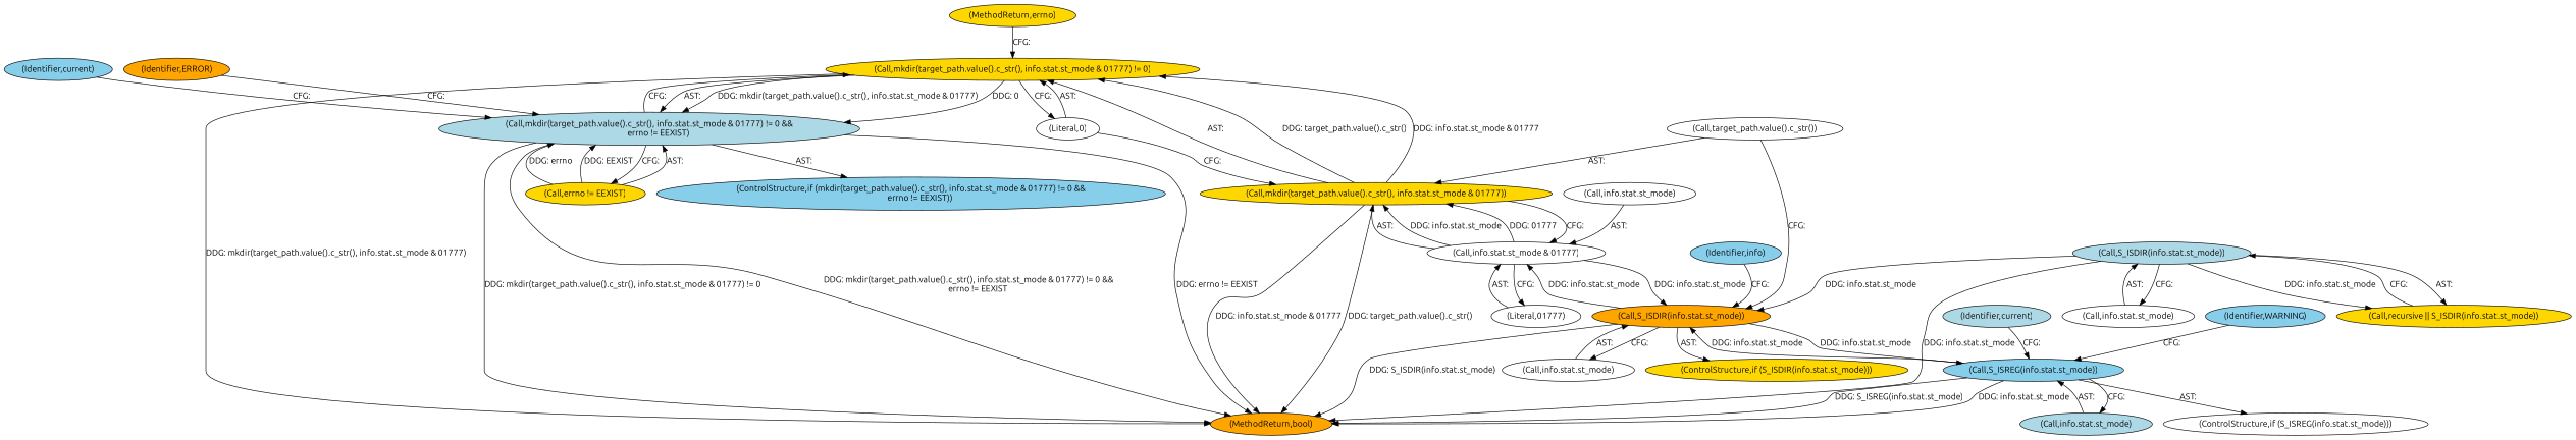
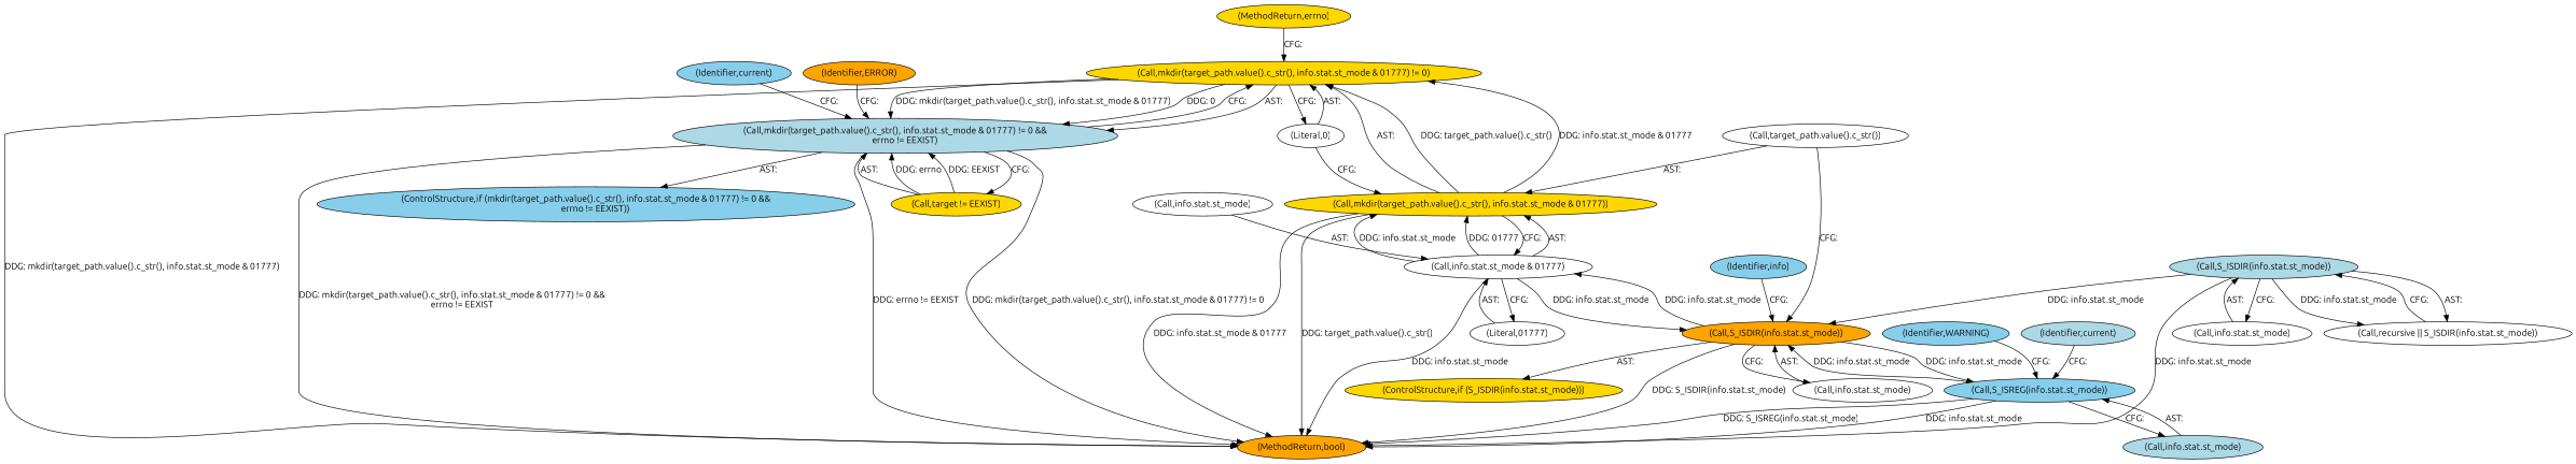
  digraph {
    fontname=Ubuntu
    node [fillcolor=white fontname=Ubuntu style=filled]
    edge [fontname=Ubuntu]
    n1 [fillcolor=gold label="(Call,mkdir(target_path.value().c_str(), info.stat.st_mode & 01777) != 0)"]
    n2 [fillcolor=lightblue label="(Call,mkdir(target_path.value().c_str(), info.stat.st_mode & 01777) != 0 &&\n          errno != EEXIST)"]
    n3 [fillcolor=orange label="(MethodReturn,bool)"]
    n4 [label="(Literal,0)"]
-   n5 [fillcolor=gold label="(Call,errno != EEXIST)"]
+   n5 [fillcolor=gold label="(Call,target != EEXIST)"]
    n6 [fillcolor=skyblue label="(ControlStructure,if (mkdir(target_path.value().c_str(), info.stat.st_mode & 01777) != 0 &&\n          errno != EEXIST))"]
    n7 [fillcolor=gold label="(Call,mkdir(target_path.value().c_str(), info.stat.st_mode & 01777))"]
    n8 [label="(Call,info.stat.st_mode & 01777)"]
    n9 [fillcolor=orange label="(Call,S_ISDIR(info.stat.st_mode))"]
    n10 [label="(Literal,01777)"]
    n11 [fillcolor=skyblue label="(Call,S_ISREG(info.stat.st_mode))"]
    n12 [label="(Call,info.stat.st_mode)"]
    n13 [fillcolor=gold label="(ControlStructure,if (S_ISDIR(info.stat.st_mode)))"]
    n14 [fillcolor=lightblue label="(Call,info.stat.st_mode)"]
-   n15 [label="(ControlStructure,if (S_ISREG(info.stat.st_mode)))"]
    n16 [fillcolor=lightblue label="(Call,S_ISDIR(info.stat.st_mode))"]
-   n17 [fillcolor=gold label="(Call,recursive || S_ISDIR(info.stat.st_mode))"]
+   n17 [label="(Call,recursive || S_ISDIR(info.stat.st_mode))"]
    n18 [label="(Call,info.stat.st_mode)"]
    n19 [fillcolor=lightblue label="(Identifier,current)"]
    n20 [fillcolor=skyblue label="(Identifier,current)"]
    n21 [fillcolor=skyblue label="(Identifier,WARNING)"]
    n22 [fillcolor=skyblue label="(Identifier,info)"]
    n23 [label="(Call,info.stat.st_mode)"]
    n24 [fillcolor=gold label="(MethodReturn,errno)"]
    n25 [label="(Call,target_path.value().c_str())"]
    n26 [fillcolor=orange label="(Identifier,ERROR)"]
    n1 -> n2 [label="AST: "]
    n1 -> n2 [label="DDG: mkdir(target_path.value().c_str(), info.stat.st_mode & 01777)"]
    n1 -> n2 [label="DDG: 0"]
    n1 -> n3 [label="DDG: mkdir(target_path.value().c_str(), info.stat.st_mode & 01777)"]
    n1 -> n4 [label="CFG: "]
    n2 -> n1 [label="CFG: "]
    n2 -> n3 [label="DDG: mkdir(target_path.value().c_str(), info.stat.st_mode & 01777) != 0"]
    n2 -> n3 [label="DDG: mkdir(target_path.value().c_str(), info.stat.st_mode & 01777) != 0 &&\n          errno != EEXIST"]
    n2 -> n3 [label="DDG: errno != EEXIST"]
    n2 -> n5 [label="CFG: "]
    n2 -> n6 [label="AST: "]
    n4 -> n1 [label="AST: "]
    n4 -> n7 [label="CFG: "]
    n5 -> n2 [label="AST: "]
    n5 -> n2 [label="DDG: errno"]
    n5 -> n2 [label="DDG: EEXIST"]
    n7 -> n1 [label="AST: "]
    n7 -> n1 [label="DDG: target_path.value().c_str()"]
    n7 -> n1 [label="DDG: info.stat.st_mode & 01777"]
    n7 -> n3 [label="DDG: info.stat.st_mode & 01777"]
    n7 -> n3 [label="DDG: target_path.value().c_str()"]
    n7 -> n8 [label="CFG: "]
+   n8 -> n3 [label="DDG: info.stat.st_mode"]
    n8 -> n7 [label="AST: "]
    n8 -> n7 [label="DDG: info.stat.st_mode"]
    n8 -> n7 [label="DDG: 01777"]
    n8 -> n9 [label="DDG: info.stat.st_mode"]
    n8 -> n10 [label="CFG: "]
    n9 -> n3 [label="DDG: S_ISDIR(info.stat.st_mode)"]
    n9 -> n8 [label="DDG: info.stat.st_mode"]
    n9 -> n11 [label="DDG: info.stat.st_mode"]
    n9 -> n12 [label="CFG: "]
    n9 -> n13 [label="AST: "]
    n10 -> n8 [label="AST: "]
    n11 -> n3 [label="DDG: info.stat.st_mode"]
    n11 -> n3 [label="DDG: S_ISREG(info.stat.st_mode)"]
    n11 -> n9 [label="DDG: info.stat.st_mode"]
    n11 -> n14 [label="CFG: "]
-   n11 -> n15 [label="AST: "]
    n12 -> n9 [label="AST: "]
    n14 -> n11 [label="AST: "]
    n16 -> n3 [label="DDG: info.stat.st_mode"]
    n16 -> n9 [label="DDG: info.stat.st_mode"]
    n16 -> n17 [label="AST: "]
    n16 -> n17 [label="DDG: info.stat.st_mode"]
    n16 -> n18 [label="CFG: "]
    n17 -> n16 [label="CFG: "]
    n18 -> n16 [label="AST: "]
    n19 -> n11 [label="CFG: "]
    n20 -> n2 [label="CFG: "]
    n21 -> n11 [label="CFG: "]
    n22 -> n9 [label="CFG: "]
    n23 -> n8 [label="AST: "]
    n24 -> n1 [label="CFG: "]
    n25 -> n7 [label="AST: "]
    n25 -> n9 [label="CFG: "]
    n26 -> n2 [label="CFG: "]
  }
